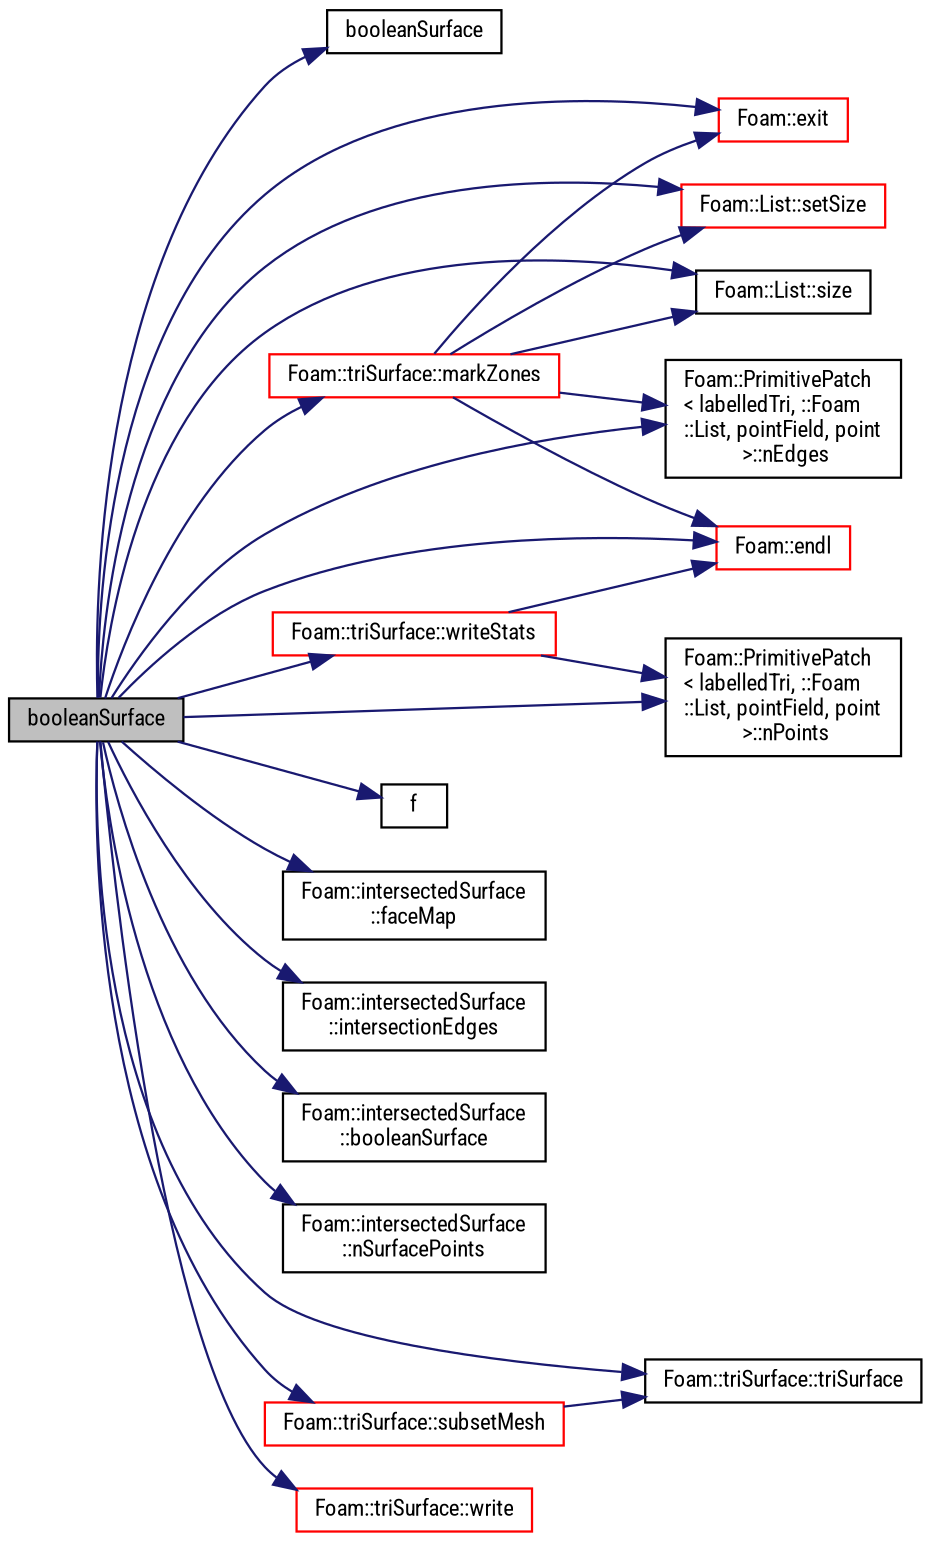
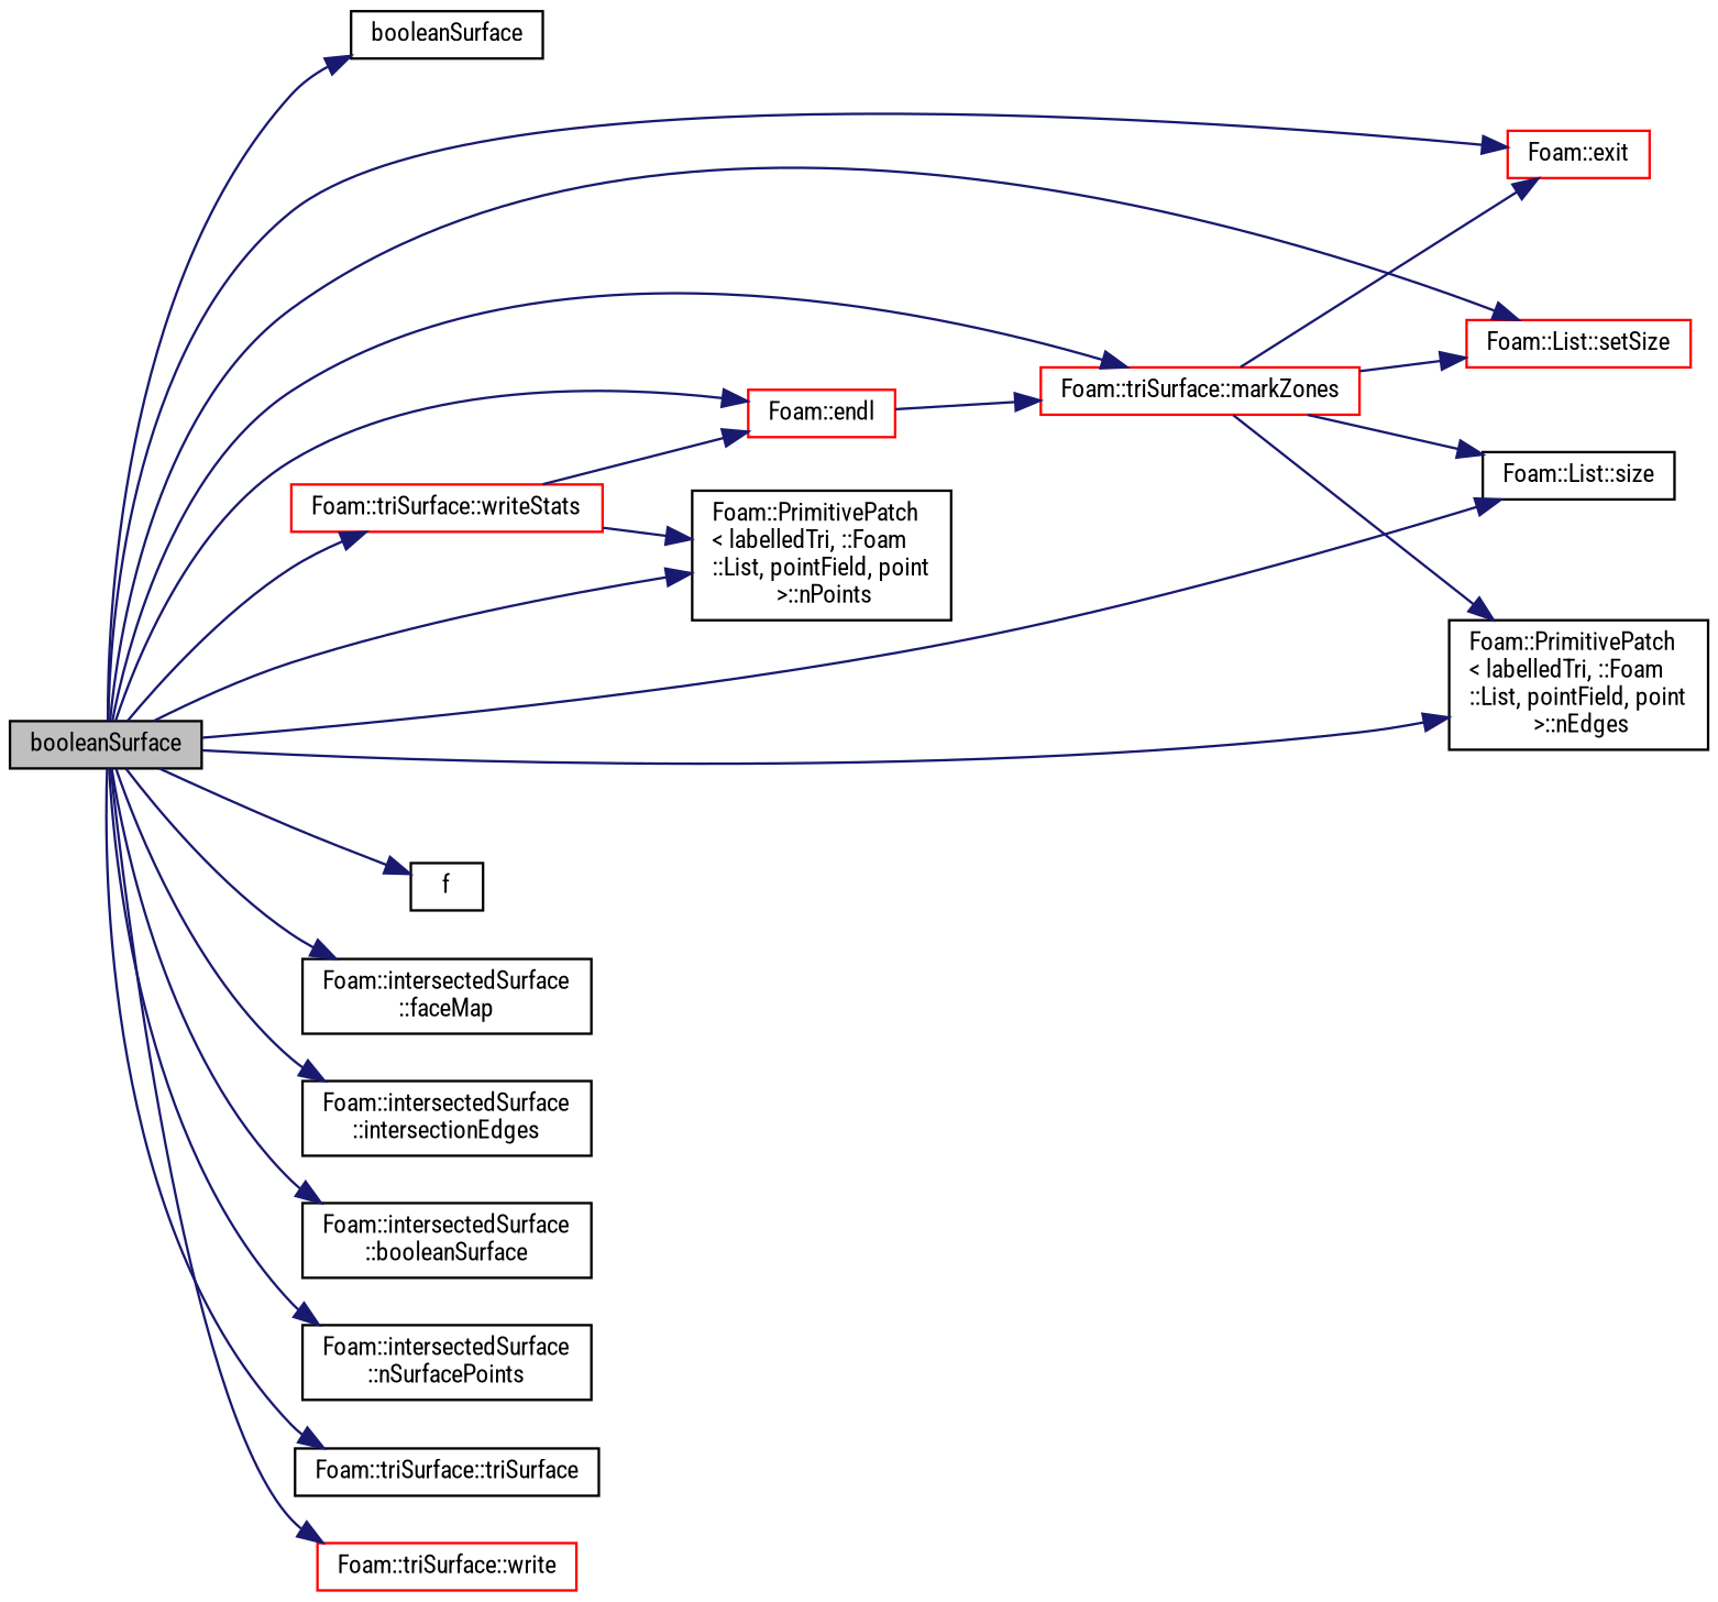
  digraph {
    fontname="Roboto Condensed"
    rankdir=LR
    node [color=black fontname="Roboto Condensed" fontsize=10 shape=record]
    edge [color=midnightblue fontname="Roboto Condensed" fontsize=10 labelfontname=Helvetica labelfontsize=10 style=solid]
    n1 [fillcolor=grey75 fontcolor=black height=0.2 label=booleanSurface style=filled width=0.4]
    n2 [height=0.2 label=booleanSurface width=0.4]
    n3 [color=red height=0.2 label="Foam::endl" width=0.4]
    n4 [color=red height=0.2 label="Foam::exit" width=0.4]
    n5 [height=0.2 label=f width=0.4]
    n6 [height=0.2 label="Foam::intersectedSurface\l::faceMap" width=0.4]
    n7 [height=0.2 label="Foam::intersectedSurface\l::intersectionEdges" width=0.4]
    n8 [height=0.2 label="Foam::intersectedSurface\l::booleanSurface" width=0.4]
    n9 [color=red height=0.2 label="Foam::triSurface::markZones" width=0.4]
    n10 [color=red height=0.2 label="Foam::List::setSize" width=0.4]
    n11 [height=0.2 label="Foam::List::size" width=0.4]
    n12 [height=0.2 label="Foam::PrimitivePatch\l\< labelledTri, ::Foam\l::List, pointField, point\l \>::nEdges" width=0.4]
    n13 [height=0.2 label="Foam::PrimitivePatch\l\< labelledTri, ::Foam\l::List, pointField, point\l \>::nPoints" width=0.4]
    n14 [height=0.2 label="Foam::intersectedSurface\l::nSurfacePoints" width=0.4]
-   n15 [color=red height=0.2 label="Foam::triSurface::subsetMesh" width=0.4]
    n16 [height=0.2 label="Foam::triSurface::triSurface" width=0.4]
    n17 [color=red height=0.2 label="Foam::triSurface::write" width=0.4]
    n18 [color=red height=0.2 label="Foam::triSurface::writeStats" width=0.4]
    n1 -> n2
    n1 -> n3
    n1 -> n4
    n1 -> n5
    n1 -> n6
    n1 -> n7
    n1 -> n8
    n1 -> n9
    n1 -> n10
    n1 -> n11
    n1 -> n12
    n1 -> n13
    n1 -> n14
-   n1 -> n15
    n1 -> n16
    n1 -> n17
    n1 -> n18
-   n9 -> n3
+   n3 -> n9
    n9 -> n4
    n9 -> n10
    n9 -> n11
    n9 -> n12
-   n15 -> n16
    n18 -> n3
    n18 -> n13
  }
